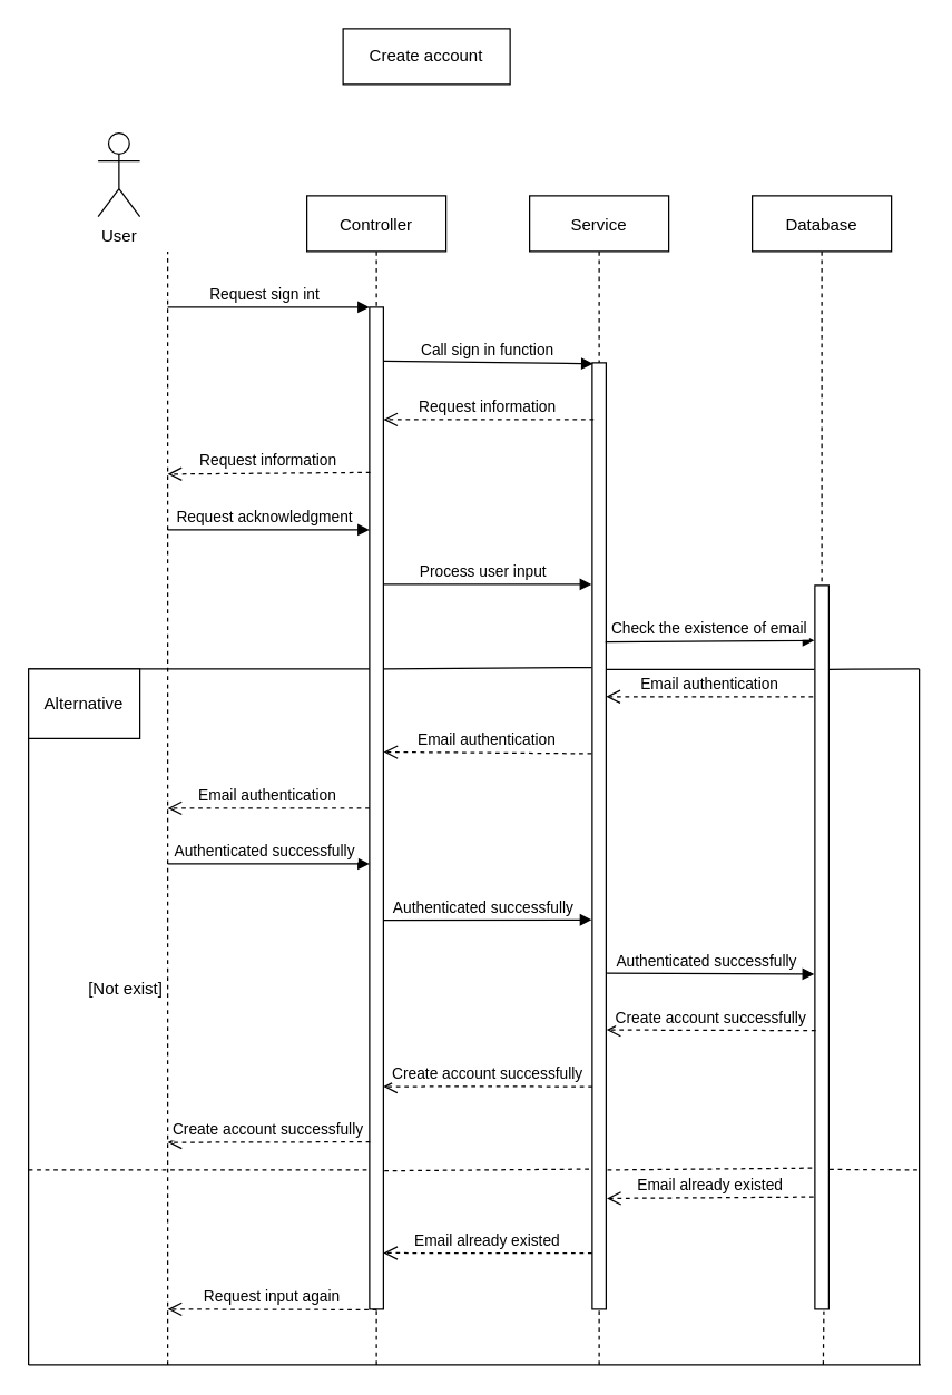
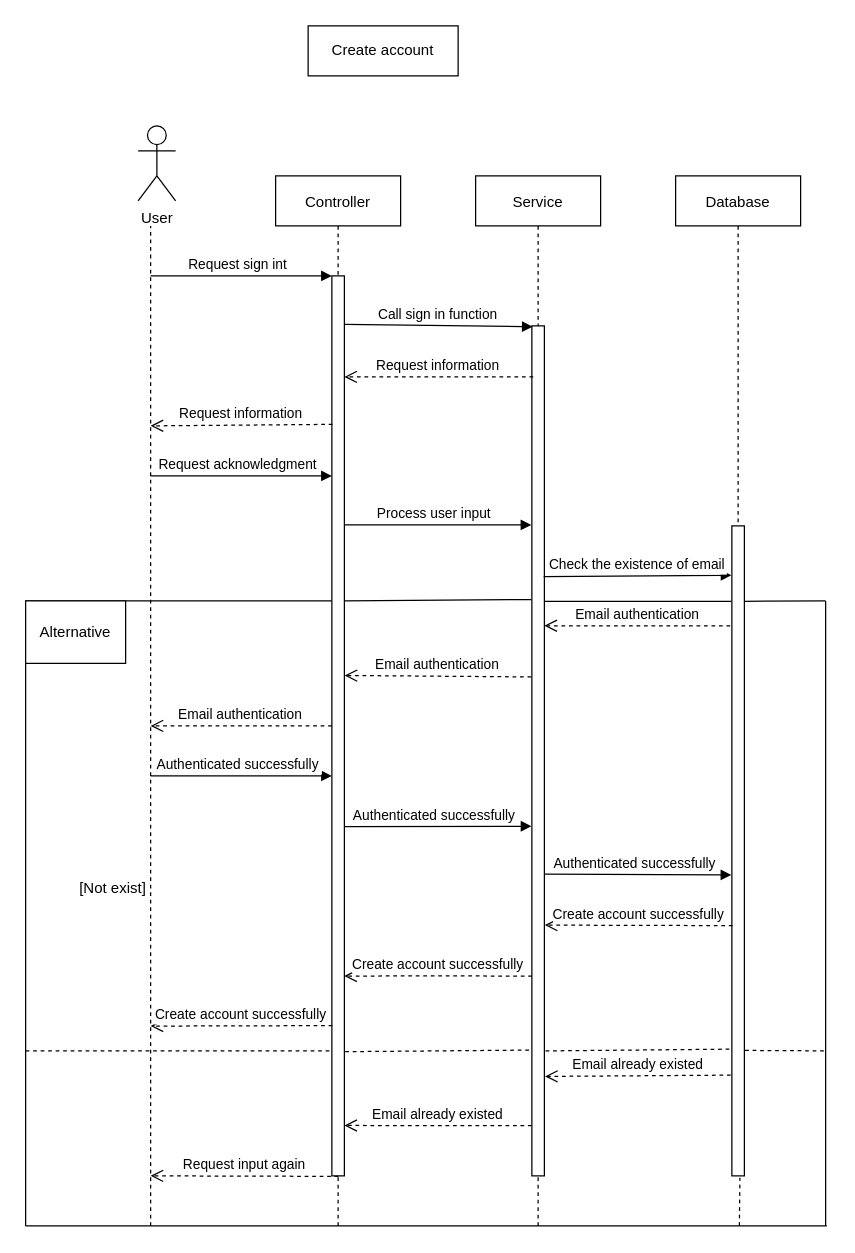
  <mxCell id="0" />
  <mxCell id="1" parent="0" />
- <mxCell id="2" value="User" style="shape=umlActor;verticalLabelPosition=bottom;verticalAlign=top;html=1;outlineConnect=0;" parent="1" vertex="1"><mxGeometry x="70" y="95" width="30" height="60" as="geometry" /></mxCell>
+ <mxCell id="2" value="User" style="shape=umlActor;verticalLabelPosition=bottom;verticalAlign=top;html=1;outlineConnect=0;" parent="1" vertex="1"><mxGeometry x="110" y="100" width="30" height="60" as="geometry" /></mxCell>
  <mxCell id="3" value="" style="endArrow=none;dashed=1;html=1;rounded=0;" parent="1" edge="1"><mxGeometry width="50" height="50" relative="1" as="geometry"><mxPoint x="120" y="980" as="sourcePoint" /><mxPoint x="120" y="180" as="targetPoint" /></mxGeometry></mxCell>
  <mxCell id="4" value="Controller" style="shape=umlLifeline;perimeter=lifelinePerimeter;container=1;collapsible=0;recursiveResize=0;rounded=0;shadow=0;strokeWidth=1;" parent="1" vertex="1"><mxGeometry x="220" y="140" width="100" height="800" as="geometry" /></mxCell>
  <mxCell id="5" value="" style="points=[];perimeter=orthogonalPerimeter;rounded=0;shadow=0;strokeWidth=1;" parent="4" vertex="1"><mxGeometry x="45" y="80" width="10" height="720" as="geometry" /></mxCell>
  <mxCell id="6" value="" style="endArrow=none;dashed=1;html=1;rounded=0;" parent="1" edge="1"><mxGeometry width="50" height="50" relative="1" as="geometry"><mxPoint x="270" y="980" as="sourcePoint" /><mxPoint x="270" y="940" as="targetPoint" /></mxGeometry></mxCell>
  <mxCell id="7" value="Request sign int" style="verticalAlign=bottom;endArrow=block;shadow=0;strokeWidth=1;" parent="1" target="5" edge="1"><mxGeometry x="-0.035" relative="1" as="geometry"><mxPoint x="120" y="220" as="sourcePoint" /><mxPoint x="-60" y="170" as="targetPoint" /><mxPoint as="offset" /></mxGeometry></mxCell>
  <mxCell id="8" value="Service" style="shape=umlLifeline;perimeter=lifelinePerimeter;container=1;collapsible=0;recursiveResize=0;rounded=0;shadow=0;strokeWidth=1;" parent="1" vertex="1"><mxGeometry x="380" y="140" width="100" height="800" as="geometry" /></mxCell>
  <mxCell id="9" value="" style="points=[];perimeter=orthogonalPerimeter;rounded=0;shadow=0;strokeWidth=1;" parent="8" vertex="1"><mxGeometry x="45" y="120" width="10" height="680" as="geometry" /></mxCell>
  <mxCell id="10" value="" style="endArrow=none;dashed=1;html=1;rounded=0;" parent="1" edge="1"><mxGeometry width="50" height="50" relative="1" as="geometry"><mxPoint x="430" y="980" as="sourcePoint" /><mxPoint x="430" y="940.457" as="targetPoint" /></mxGeometry></mxCell>
  <mxCell id="11" value="Call sign in function" style="verticalAlign=bottom;endArrow=block;shadow=0;strokeWidth=1;exitX=1.009;exitY=0.054;exitDx=0;exitDy=0;exitPerimeter=0;entryX=0.067;entryY=0.001;entryDx=0;entryDy=0;entryPerimeter=0;" parent="1" source="5" target="9" edge="1"><mxGeometry relative="1" as="geometry"><mxPoint x="-230" y="170" as="sourcePoint" /><mxPoint x="420" y="260" as="targetPoint" /></mxGeometry></mxCell>
  <mxCell id="12" value="Database" style="shape=umlLifeline;perimeter=lifelinePerimeter;container=1;collapsible=0;recursiveResize=0;rounded=0;shadow=0;strokeWidth=1;" parent="1" vertex="1"><mxGeometry x="540" y="140" width="100" height="800" as="geometry" /></mxCell>
  <mxCell id="13" value="" style="points=[];perimeter=orthogonalPerimeter;rounded=0;shadow=0;strokeWidth=1;" parent="12" vertex="1"><mxGeometry x="45" y="280" width="10" height="520" as="geometry" /></mxCell>
  <mxCell id="14" value="Request information" style="verticalAlign=bottom;endArrow=open;dashed=1;endSize=8;exitX=0.105;exitY=0.11;shadow=0;strokeWidth=1;exitDx=0;exitDy=0;exitPerimeter=0;" parent="1" edge="1"><mxGeometry relative="1" as="geometry"><mxPoint x="275" y="300.8" as="targetPoint" /><mxPoint x="426.05" y="300.8" as="sourcePoint" /></mxGeometry></mxCell>
  <mxCell id="15" value="Request information" style="verticalAlign=bottom;endArrow=open;dashed=1;endSize=8;shadow=0;strokeWidth=1;exitX=0.049;exitY=0.165;exitDx=0;exitDy=0;exitPerimeter=0;" parent="1" source="5" edge="1"><mxGeometry relative="1" as="geometry"><mxPoint x="120" y="340" as="targetPoint" /><mxPoint x="270" y="340" as="sourcePoint" /></mxGeometry></mxCell>
  <mxCell id="16" value="Request acknowledgment" style="verticalAlign=bottom;endArrow=block;shadow=0;strokeWidth=1;" parent="1" target="5" edge="1"><mxGeometry x="-0.032" relative="1" as="geometry"><mxPoint x="120" y="380" as="sourcePoint" /><mxPoint x="275" y="230" as="targetPoint" /><mxPoint as="offset" /></mxGeometry></mxCell>
  <mxCell id="17" value="Process user input" style="verticalAlign=bottom;endArrow=block;shadow=0;strokeWidth=1;entryX=-0.04;entryY=0.446;entryDx=0;entryDy=0;entryPerimeter=0;" parent="1" edge="1"><mxGeometry x="-0.032" relative="1" as="geometry"><mxPoint x="275" y="419.28" as="sourcePoint" /><mxPoint x="424.6" y="419.28" as="targetPoint" /><mxPoint as="offset" /></mxGeometry></mxCell>
  <mxCell id="18" value="Check the existence of email" style="verticalAlign=bottom;endArrow=block;shadow=0;strokeWidth=1;exitX=0.944;exitY=0.295;exitDx=0;exitDy=0;exitPerimeter=0;entryX=-0.033;entryY=0.076;entryDx=0;entryDy=0;entryPerimeter=0;" parent="1" source="9" target="13" edge="1"><mxGeometry relative="1" as="geometry"><mxPoint x="440" y="461" as="sourcePoint" /><mxPoint x="580" y="460" as="targetPoint" /></mxGeometry></mxCell>
  <mxCell id="19" value="Email authentication" style="verticalAlign=bottom;endArrow=open;dashed=1;endSize=8;shadow=0;strokeWidth=1;exitX=-0.133;exitY=0.396;exitDx=0;exitDy=0;exitPerimeter=0;" parent="1" edge="1"><mxGeometry relative="1" as="geometry"><mxPoint x="435" y="499.92" as="targetPoint" /><mxPoint x="583.67" y="499.92" as="sourcePoint" /></mxGeometry></mxCell>
  <mxCell id="20" value="Email authentication" style="verticalAlign=bottom;endArrow=open;dashed=1;endSize=8;shadow=0;strokeWidth=1;exitX=-0.048;exitY=0.413;exitDx=0;exitDy=0;exitPerimeter=0;entryX=1.019;entryY=0.444;entryDx=0;entryDy=0;entryPerimeter=0;" parent="1" source="9" target="5" edge="1"><mxGeometry relative="1" as="geometry"><mxPoint x="280" y="538" as="targetPoint" /><mxPoint x="420" y="540" as="sourcePoint" /></mxGeometry></mxCell>
  <mxCell id="21" value="Email authentication" style="verticalAlign=bottom;endArrow=open;dashed=1;endSize=8;shadow=0;strokeWidth=1;" parent="1" source="5" edge="1"><mxGeometry relative="1" as="geometry"><mxPoint x="120" y="580" as="targetPoint" /><mxPoint x="260" y="580" as="sourcePoint" /></mxGeometry></mxCell>
  <mxCell id="22" value="Authenticated successfully" style="verticalAlign=bottom;endArrow=block;shadow=0;strokeWidth=1;" parent="1" target="5" edge="1"><mxGeometry x="-0.032" relative="1" as="geometry"><mxPoint x="120" y="620" as="sourcePoint" /><mxPoint x="274.6" y="390.4" as="targetPoint" /><mxPoint as="offset" /></mxGeometry></mxCell>
  <mxCell id="23" value="" style="endArrow=none;dashed=1;html=1;rounded=0;entryX=0.643;entryY=1.003;entryDx=0;entryDy=0;entryPerimeter=0;" parent="1" target="13" edge="1"><mxGeometry width="50" height="50" relative="1" as="geometry"><mxPoint x="591" y="980" as="sourcePoint" /><mxPoint x="440" y="950.457" as="targetPoint" /></mxGeometry></mxCell>
  <mxCell id="24" value="Authenticated successfully" style="verticalAlign=bottom;endArrow=block;shadow=0;strokeWidth=1;entryX=-0.033;entryY=0.546;entryDx=0;entryDy=0;entryPerimeter=0;exitX=1.011;exitY=0.612;exitDx=0;exitDy=0;exitPerimeter=0;" parent="1" source="5" edge="1"><mxGeometry x="-0.032" relative="1" as="geometry"><mxPoint x="276.67" y="660.12" as="sourcePoint" /><mxPoint x="424.67" y="660.28" as="targetPoint" /><mxPoint as="offset" /></mxGeometry></mxCell>
  <mxCell id="25" value="Authenticated successfully" style="verticalAlign=bottom;endArrow=block;shadow=0;strokeWidth=1;entryX=-0.043;entryY=0.537;entryDx=0;entryDy=0;entryPerimeter=0;exitX=1.054;exitY=0.645;exitDx=0;exitDy=0;exitPerimeter=0;" parent="1" source="9" target="13" edge="1"><mxGeometry x="-0.032" relative="1" as="geometry"><mxPoint x="285.11" y="670.64" as="sourcePoint" /><mxPoint x="434.67" y="670.28" as="targetPoint" /><mxPoint as="offset" /></mxGeometry></mxCell>
  <mxCell id="26" value="Create account successfully" style="verticalAlign=bottom;endArrow=open;dashed=1;endSize=8;shadow=0;strokeWidth=1;exitX=0.056;exitY=0.615;exitDx=0;exitDy=0;exitPerimeter=0;entryX=1.033;entryY=0.705;entryDx=0;entryDy=0;entryPerimeter=0;" parent="1" source="13" target="9" edge="1"><mxGeometry x="-0.002" relative="1" as="geometry"><mxPoint x="430" y="740" as="targetPoint" /><mxPoint x="585" y="742" as="sourcePoint" /><mxPoint as="offset" /></mxGeometry></mxCell>
  <mxCell id="27" value="Create account successfully" style="verticalAlign=bottom;endArrow=open;dashed=1;endSize=8;shadow=0;strokeWidth=1;entryX=0.989;entryY=0.778;entryDx=0;entryDy=0;entryPerimeter=0;exitX=0.011;exitY=0.765;exitDx=0;exitDy=0;exitPerimeter=0;" parent="1" source="9" target="5" edge="1"><mxGeometry relative="1" as="geometry"><mxPoint x="275" y="770" as="targetPoint" /><mxPoint x="425.23" y="770.4" as="sourcePoint" /><Array as="points"><mxPoint x="350" y="780" /></Array></mxGeometry></mxCell>
  <mxCell id="28" value="Create account successfully" style="verticalAlign=bottom;endArrow=open;dashed=1;endSize=8;shadow=0;strokeWidth=1;entryX=0.989;entryY=0.778;entryDx=0;entryDy=0;entryPerimeter=0;exitX=0.04;exitY=0.833;exitDx=0;exitDy=0;exitPerimeter=0;" parent="1" source="5" edge="1"><mxGeometry relative="1" as="geometry"><mxPoint x="120" y="820.16" as="targetPoint" /><mxPoint x="260" y="820" as="sourcePoint" /><Array as="points"><mxPoint x="195.11" y="820" /></Array></mxGeometry></mxCell>
  <mxCell id="29" value="Email already existed" style="verticalAlign=bottom;endArrow=open;dashed=1;endSize=8;shadow=0;strokeWidth=1;entryX=1.053;entryY=0.883;entryDx=0;entryDy=0;entryPerimeter=0;exitX=-0.093;exitY=0.845;exitDx=0;exitDy=0;exitPerimeter=0;" parent="1" source="13" target="9" edge="1"><mxGeometry x="-0.002" relative="1" as="geometry"><mxPoint x="440" y="860" as="targetPoint" /><mxPoint x="580" y="860" as="sourcePoint" /><mxPoint as="offset" /></mxGeometry></mxCell>
  <mxCell id="30" value="Email already existed" style="verticalAlign=bottom;endArrow=open;dashed=1;endSize=8;shadow=0;strokeWidth=1;entryX=1;entryY=0.944;entryDx=0;entryDy=0;entryPerimeter=0;exitX=-0.013;exitY=0.941;exitDx=0;exitDy=0;exitPerimeter=0;" parent="1" source="9" target="5" edge="1"><mxGeometry x="-0.002" relative="1" as="geometry"><mxPoint x="280" y="900" as="targetPoint" /><mxPoint x="420" y="900" as="sourcePoint" /><mxPoint as="offset" /></mxGeometry></mxCell>
  <mxCell id="31" value="Request input again" style="verticalAlign=bottom;endArrow=open;dashed=1;endSize=8;shadow=0;strokeWidth=1;exitX=0.056;exitY=0.615;exitDx=0;exitDy=0;exitPerimeter=0;entryX=1.033;entryY=0.705;entryDx=0;entryDy=0;entryPerimeter=0;" parent="1" edge="1"><mxGeometry x="-0.002" relative="1" as="geometry"><mxPoint x="120" y="940" as="targetPoint" /><mxPoint x="270.23" y="940.4" as="sourcePoint" /><mxPoint as="offset" /></mxGeometry></mxCell>
  <mxCell id="32" value="" style="endArrow=none;html=1;rounded=0;entryX=-0.004;entryY=0.361;entryDx=0;entryDy=0;entryPerimeter=0;" parent="1" target="5" edge="1"><mxGeometry width="50" height="50" relative="1" as="geometry"><mxPoint x="20" y="480" as="sourcePoint" /><mxPoint x="260" y="480" as="targetPoint" /></mxGeometry></mxCell>
  <mxCell id="33" value="" style="endArrow=none;html=1;rounded=0;entryX=-0.038;entryY=0.322;entryDx=0;entryDy=0;entryPerimeter=0;exitX=1.051;exitY=0.361;exitDx=0;exitDy=0;exitPerimeter=0;" parent="1" source="5" target="9" edge="1"><mxGeometry width="50" height="50" relative="1" as="geometry"><mxPoint x="30" y="490" as="sourcePoint" /><mxPoint x="274.96" y="489.92" as="targetPoint" /></mxGeometry></mxCell>
  <mxCell id="34" value="" style="endArrow=none;html=1;rounded=0;entryX=-0.038;entryY=0.116;entryDx=0;entryDy=0;entryPerimeter=0;exitX=0.983;exitY=0.324;exitDx=0;exitDy=0;exitPerimeter=0;" parent="1" source="9" target="13" edge="1"><mxGeometry width="50" height="50" relative="1" as="geometry"><mxPoint x="440" y="480" as="sourcePoint" /><mxPoint x="434.62" y="488.96" as="targetPoint" /></mxGeometry></mxCell>
  <mxCell id="35" value="" style="endArrow=none;html=1;rounded=0;exitX=0.983;exitY=0.116;exitDx=0;exitDy=0;exitPerimeter=0;" parent="1" source="13" edge="1"><mxGeometry width="50" height="50" relative="1" as="geometry"><mxPoint x="444.83" y="490.32" as="sourcePoint" /><mxPoint x="660" y="480" as="targetPoint" /></mxGeometry></mxCell>
  <mxCell id="36" value="" style="endArrow=none;html=1;rounded=0;" parent="1" edge="1"><mxGeometry width="50" height="50" relative="1" as="geometry"><mxPoint x="660" y="980" as="sourcePoint" /><mxPoint x="660" y="480" as="targetPoint" /></mxGeometry></mxCell>
  <mxCell id="37" value="" style="endArrow=none;html=1;rounded=0;" parent="1" edge="1"><mxGeometry width="50" height="50" relative="1" as="geometry"><mxPoint x="20" y="980" as="sourcePoint" /><mxPoint x="20" y="480" as="targetPoint" /></mxGeometry></mxCell>
  <mxCell id="38" value="" style="endArrow=none;html=1;rounded=0;" parent="1" edge="1"><mxGeometry width="50" height="50" relative="1" as="geometry"><mxPoint x="20" y="980" as="sourcePoint" /><mxPoint x="661.021" y="980" as="targetPoint" /></mxGeometry></mxCell>
  <mxCell id="39" value="" style="endArrow=none;dashed=1;html=1;rounded=0;" parent="1" edge="1"><mxGeometry width="50" height="50" relative="1" as="geometry"><mxPoint x="20" y="840" as="sourcePoint" /><mxPoint x="264" y="840" as="targetPoint" /></mxGeometry></mxCell>
  <mxCell id="40" value="" style="endArrow=none;dashed=1;html=1;rounded=0;exitX=1.069;exitY=0.862;exitDx=0;exitDy=0;exitPerimeter=0;entryX=0.021;entryY=0.852;entryDx=0;entryDy=0;entryPerimeter=0;" parent="1" source="5" target="9" edge="1"><mxGeometry width="50" height="50" relative="1" as="geometry"><mxPoint x="277" y="841" as="sourcePoint" /><mxPoint x="425" y="839" as="targetPoint" /></mxGeometry></mxCell>
  <mxCell id="41" value="" style="endArrow=none;dashed=1;html=1;rounded=0;exitX=1.097;exitY=0.853;exitDx=0;exitDy=0;exitPerimeter=0;entryX=-0.062;entryY=0.805;entryDx=0;entryDy=0;entryPerimeter=0;" parent="1" source="9" target="13" edge="1"><mxGeometry width="50" height="50" relative="1" as="geometry"><mxPoint x="285.69" y="850.64" as="sourcePoint" /><mxPoint x="435.21" y="849.36" as="targetPoint" /></mxGeometry></mxCell>
  <mxCell id="42" value="" style="endArrow=none;dashed=1;html=1;rounded=0;exitX=1.059;exitY=0.807;exitDx=0;exitDy=0;exitPerimeter=0;" parent="1" source="13" edge="1"><mxGeometry width="50" height="50" relative="1" as="geometry"><mxPoint x="600" y="840" as="sourcePoint" /><mxPoint x="660" y="840" as="targetPoint" /></mxGeometry></mxCell>
  <mxCell id="43" value="" style="rounded=0;whiteSpace=wrap;html=1;" parent="1" vertex="1"><mxGeometry x="20" y="480" width="80" height="50" as="geometry" /></mxCell>
  <mxCell id="44" value="Alternative" style="text;html=1;strokeColor=none;fillColor=none;align=center;verticalAlign=middle;whiteSpace=wrap;rounded=0;" parent="1" vertex="1"><mxGeometry x="20" y="480" width="80" height="50" as="geometry" /></mxCell>
  <mxCell id="45" value="" style="rounded=0;whiteSpace=wrap;html=1;" parent="1" vertex="1"><mxGeometry x="246" y="20" width="120" height="40" as="geometry" /></mxCell>
  <mxCell id="46" value="Create account" style="text;html=1;strokeColor=none;fillColor=none;align=center;verticalAlign=middle;whiteSpace=wrap;rounded=0;" parent="1" vertex="1"><mxGeometry x="246" y="20" width="120" height="40" as="geometry" /></mxCell>
  <mxCell id="47" value="&lt;font style=&quot;font-size: 12px;&quot;&gt;[Not exist]&lt;/font&gt;" style="text;html=1;strokeColor=none;fillColor=none;align=center;verticalAlign=middle;whiteSpace=wrap;rounded=0;fontSize=10;" parent="1" vertex="1"><mxGeometry x="60" y="695" width="60" height="30" as="geometry" /></mxCell>
